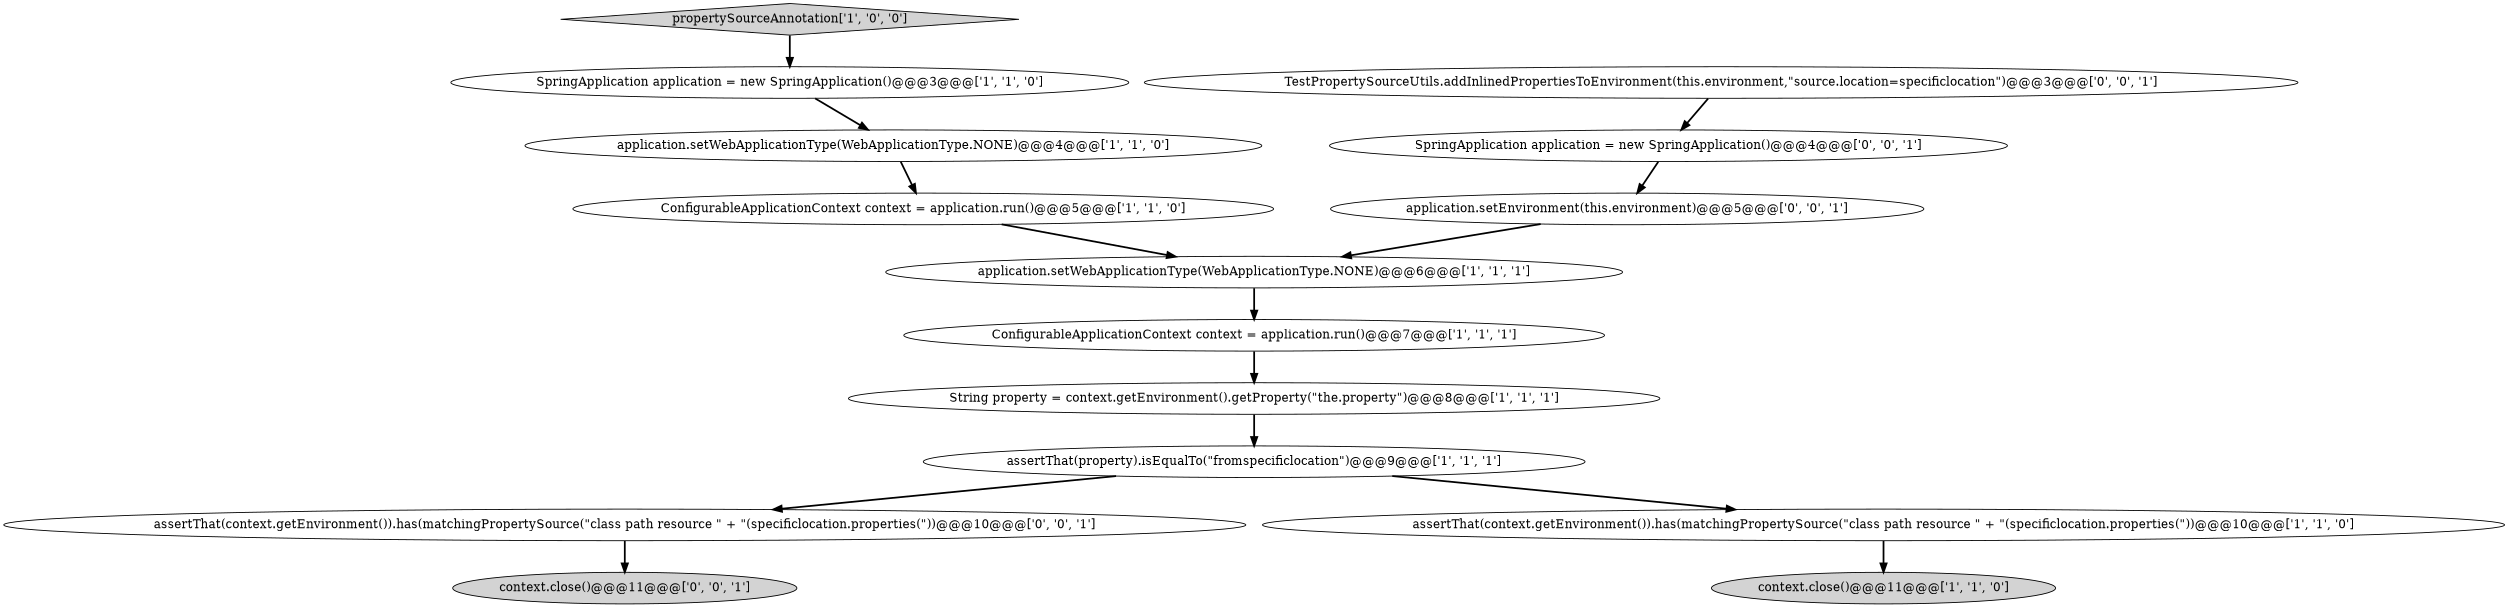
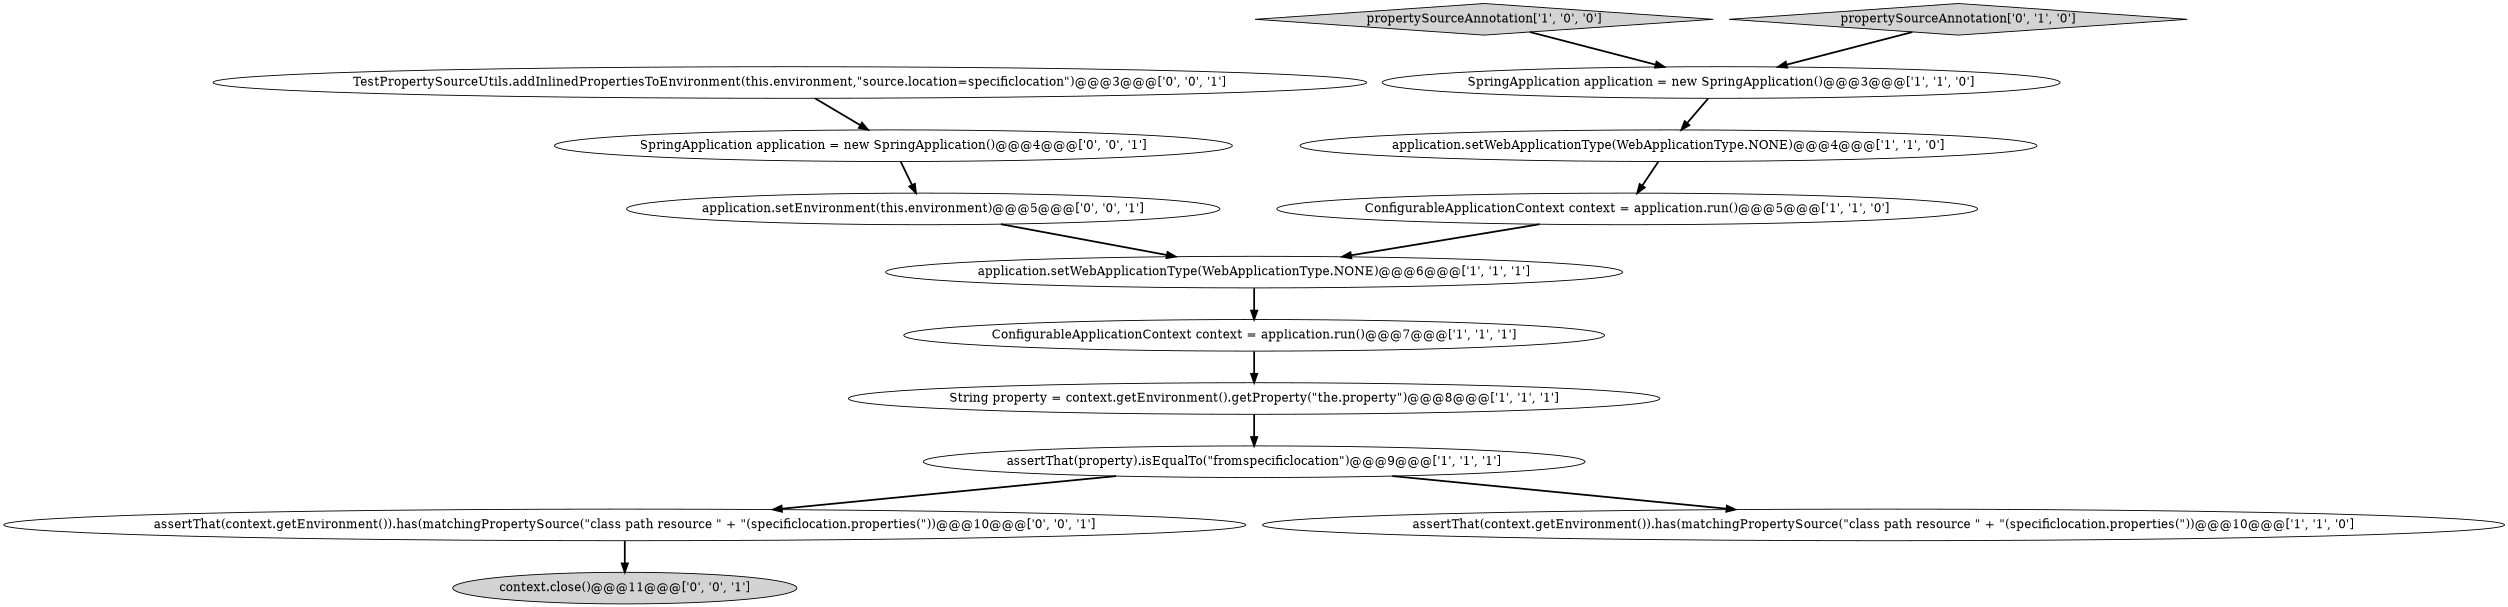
  digraph {
    node [fillcolor=white shape=ellipse style=filled]
    edge [style=bold]
-   n1 [fillcolor=lightgray label="context.close()@@@11@@@['1', '1', '0']"]
    n2 [label="TestPropertySourceUtils.addInlinedPropertiesToEnvironment(this.environment,\"source.location=specificlocation\")@@@3@@@['0', '0', '1']"]
    n3 [label="SpringApplication application = new SpringApplication()@@@4@@@['0', '0', '1']"]
    n4 [label="ConfigurableApplicationContext context = application.run()@@@5@@@['1', '1', '0']"]
    n5 [label="application.setWebApplicationType(WebApplicationType.NONE)@@@6@@@['1', '1', '1']"]
    n6 [label="ConfigurableApplicationContext context = application.run()@@@7@@@['1', '1', '1']"]
    n7 [label="application.setEnvironment(this.environment)@@@5@@@['0', '0', '1']"]
    n8 [fillcolor=lightgray label="context.close()@@@11@@@['0', '0', '1']"]
    n9 [label="String property = context.getEnvironment().getProperty(\"the.property\")@@@8@@@['1', '1', '1']"]
    n10 [label="assertThat(property).isEqualTo(\"fromspecificlocation\")@@@9@@@['1', '1', '1']"]
    n11 [label="assertThat(context.getEnvironment()).has(matchingPropertySource(\"class path resource \" + \"(specificlocation.properties(\"))@@@10@@@['0', '0', '1']"]
    n12 [label="assertThat(context.getEnvironment()).has(matchingPropertySource(\"class path resource \" + \"(specificlocation.properties(\"))@@@10@@@['1', '1', '0']"]
    n13 [fillcolor=lightgray label="propertySourceAnnotation['1', '0', '0']" shape=diamond]
    n14 [label="SpringApplication application = new SpringApplication()@@@3@@@['1', '1', '0']"]
    n15 [label="application.setWebApplicationType(WebApplicationType.NONE)@@@4@@@['1', '1', '0']"]
+   n16 [fillcolor=lightgray label="propertySourceAnnotation['0', '1', '0']" shape=diamond]
    n2 -> n3
    n3 -> n7
    n4 -> n5
    n5 -> n6
    n6 -> n9
    n7 -> n5
    n9 -> n10
    n10 -> n11
    n10 -> n12
    n11 -> n8
-   n12 -> n1
    n13 -> n14
    n14 -> n15
    n15 -> n4
+   n16 -> n14
  }
